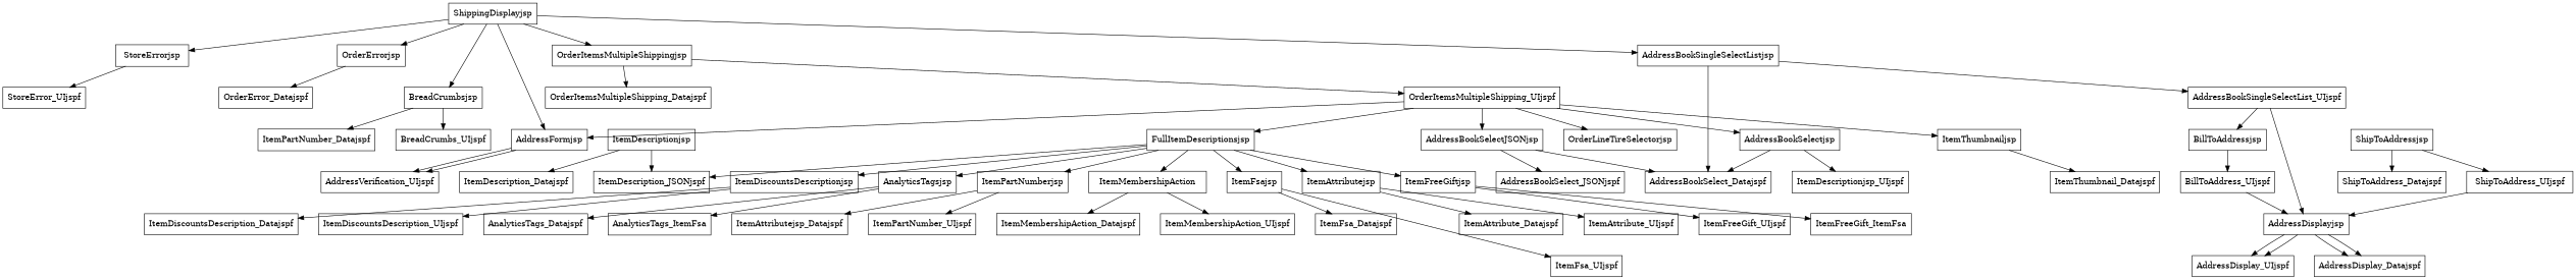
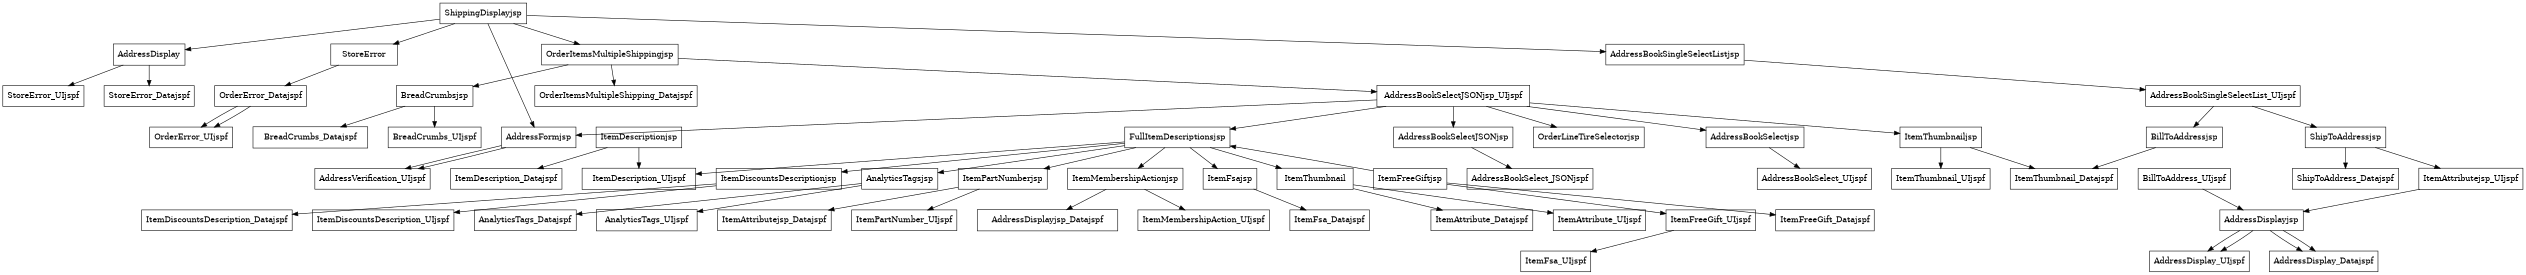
  digraph {
    nodesep=.5
    splines=false
    node [shape=record]
    ShippingDisplayjsp
-   StoreErrorjsp
-   OrderErrorjsp
+   StoreErrorjsp [label=AddressDisplay]
+   OrderErrorjsp [label=StoreError]
    BreadCrumbsjsp
    AddressFormjsp
    AddressBookSingleSelectListjsp
    OrderItemsMultipleShippingjsp
+   StoreError_Datajspf
    StoreError_UIjspf
    OrderError_Datajspf
-   BreadCrumbs_Datajspf [label=ItemPartNumber_Datajspf]
+   BreadCrumbs_Datajspf
    BreadCrumbs_UIjspf
    AddressVerification_UIjspf
-   AddressBookSelect_Datajspf
    AddressBookSingleSelectList_UIjspf
    OrderItemsMultipleShipping_Datajspf
-   OrderItemsMultipleShipping_UIjspf
+   OrderItemsMultipleShipping_UIjspf [label=AddressBookSelectJSONjsp_UIjspf]
+   OrderError_UIjspf
    ShipToAddressjsp
    BillToAddressjsp
    ShipToAddress_Datajspf
-   ShipToAddress_UIjspf
+   ShipToAddress_UIjspf [label=ItemAttributejsp_UIjspf]
    BillToAddress_UIjspf
    AddressDisplayjsp
    AddressDisplay_Datajspf
    AddressDisplay_UIjspf
    AddressBookSelectJSONjsp
    ItemThumbnailjsp
    FullItemDescriptionsjsp
    AddressBookSelectjsp
    OrderLineTireSelectorjsp
    AddressBookSelect_JSONjspf
    ItemThumbnail_Datajspf
+   ItemThumbnail_UIjspf
    ItemPartNumberjsp
-   ItemMembershipActionjsp [label=ItemMembershipAction]
-   ItemAttributejsp
+   ItemMembershipActionjsp
+   ItemAttributejsp [label=ItemThumbnail]
    ItemFsajsp
    ItemFreeGiftjsp
    ItemDiscountsDescriptionjsp
    AnalyticsTagsjsp
-   ItemDescription_UIjspf [label=ItemDescription_JSONjspf]
-   AddressBookSelect_UIjspf [label=ItemDescriptionjsp_UIjspf]
+   ItemDescription_UIjspf
+   AddressBookSelect_UIjspf
    ItemDescriptionjsp
    ItemDescription_Datajspf
    n46 [label=ItemAttributejsp_Datajspf]
    ItemPartNumber_UIjspf
-   ItemMembershipAction_Datajspf
+   ItemMembershipAction_Datajspf [label=AddressDisplayjsp_Datajspf]
    ItemMembershipAction_UIjspf
    ItemAttribute_Datajspf
    ItemAttribute_UIjspf
    ItemFsa_Datajspf
    ItemFsa_UIjspf
-   ItemFreeGift_Datajspf [label=ItemFreeGift_ItemFsa]
+   ItemFreeGift_Datajspf
    ItemFreeGift_UIjspf
    ItemDiscountsDescription_Datajspf
    ItemDiscountsDescription_UIjspf
    AnalyticsTags_Datajspf
-   AnalyticsTags_UIjspf [label=AnalyticsTags_ItemFsa]
+   AnalyticsTags_UIjspf
    ShippingDisplayjsp -> StoreErrorjsp
    ShippingDisplayjsp -> OrderErrorjsp
-   ShippingDisplayjsp -> BreadCrumbsjsp
+   OrderItemsMultipleShippingjsp -> BreadCrumbsjsp
    ShippingDisplayjsp -> AddressFormjsp
    ShippingDisplayjsp -> AddressBookSingleSelectListjsp
    ShippingDisplayjsp -> OrderItemsMultipleShippingjsp
+   StoreErrorjsp -> StoreError_Datajspf
    StoreErrorjsp -> StoreError_UIjspf
    OrderErrorjsp -> OrderError_Datajspf
    BreadCrumbsjsp -> BreadCrumbs_Datajspf
    BreadCrumbsjsp -> BreadCrumbs_UIjspf
    AddressFormjsp -> AddressVerification_UIjspf
    AddressFormjsp -> AddressVerification_UIjspf
-   AddressBookSingleSelectListjsp -> AddressBookSelect_Datajspf
    AddressBookSingleSelectListjsp -> AddressBookSingleSelectList_UIjspf
    OrderItemsMultipleShippingjsp -> OrderItemsMultipleShipping_Datajspf
    OrderItemsMultipleShippingjsp -> OrderItemsMultipleShipping_UIjspf
-   AddressBookSingleSelectList_UIjspf -> AddressDisplayjsp
+   OrderError_Datajspf -> OrderError_UIjspf
+   OrderError_Datajspf -> OrderError_UIjspf
+   AddressBookSingleSelectList_UIjspf -> ShipToAddressjsp
    AddressBookSingleSelectList_UIjspf -> BillToAddressjsp
    OrderItemsMultipleShipping_UIjspf -> AddressFormjsp
    OrderItemsMultipleShipping_UIjspf -> AddressBookSelectJSONjsp
    OrderItemsMultipleShipping_UIjspf -> ItemThumbnailjsp
    OrderItemsMultipleShipping_UIjspf -> FullItemDescriptionsjsp
    OrderItemsMultipleShipping_UIjspf -> AddressBookSelectjsp
    OrderItemsMultipleShipping_UIjspf -> OrderLineTireSelectorjsp
    ShipToAddressjsp -> ShipToAddress_Datajspf
    ShipToAddressjsp -> ShipToAddress_UIjspf
-   BillToAddressjsp -> BillToAddress_UIjspf
+   BillToAddressjsp -> ItemThumbnail_Datajspf
    ShipToAddress_UIjspf -> AddressDisplayjsp
    BillToAddress_UIjspf -> AddressDisplayjsp
    AddressDisplayjsp -> AddressDisplay_Datajspf
    AddressDisplayjsp -> AddressDisplay_Datajspf
    AddressDisplayjsp -> AddressDisplay_UIjspf
    AddressDisplayjsp -> AddressDisplay_UIjspf
-   AddressBookSelectJSONjsp -> AddressBookSelect_Datajspf
    AddressBookSelectJSONjsp -> AddressBookSelect_JSONjspf
    ItemThumbnailjsp -> ItemThumbnail_Datajspf
+   ItemThumbnailjsp -> ItemThumbnail_UIjspf
    FullItemDescriptionsjsp -> ItemPartNumberjsp
    FullItemDescriptionsjsp -> ItemMembershipActionjsp
    FullItemDescriptionsjsp -> ItemAttributejsp
    FullItemDescriptionsjsp -> ItemFsajsp
-   FullItemDescriptionsjsp -> ItemFreeGiftjsp
+   ItemFreeGiftjsp -> FullItemDescriptionsjsp
    FullItemDescriptionsjsp -> ItemDiscountsDescriptionjsp
    FullItemDescriptionsjsp -> AnalyticsTagsjsp
    FullItemDescriptionsjsp -> ItemDescription_UIjspf
-   AddressBookSelectjsp -> AddressBookSelect_Datajspf
    AddressBookSelectjsp -> AddressBookSelect_UIjspf
    ItemPartNumberjsp -> n46
    ItemPartNumberjsp -> ItemPartNumber_UIjspf
    ItemMembershipActionjsp -> ItemMembershipAction_Datajspf
    ItemMembershipActionjsp -> ItemMembershipAction_UIjspf
    ItemAttributejsp -> ItemAttribute_Datajspf
    ItemAttributejsp -> ItemAttribute_UIjspf
    ItemFsajsp -> ItemFsa_Datajspf
-   ItemFsajsp -> ItemFsa_UIjspf
+   ItemFreeGift_UIjspf -> ItemFsa_UIjspf
    ItemFreeGiftjsp -> ItemFreeGift_Datajspf
    ItemFreeGiftjsp -> ItemFreeGift_UIjspf
    ItemDiscountsDescriptionjsp -> ItemDiscountsDescription_Datajspf
    ItemDiscountsDescriptionjsp -> ItemDiscountsDescription_UIjspf
    AnalyticsTagsjsp -> AnalyticsTags_Datajspf
    AnalyticsTagsjsp -> AnalyticsTags_UIjspf
    ItemDescriptionjsp -> ItemDescription_UIjspf
    ItemDescriptionjsp -> ItemDescription_Datajspf
  }
